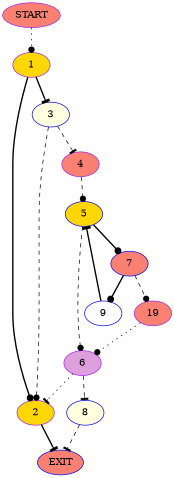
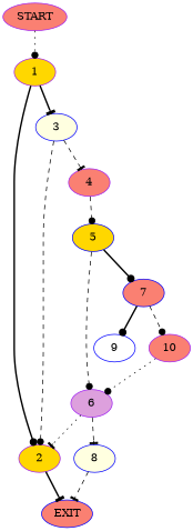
  digraph {
    node [color=purple fillcolor=salmon style=filled]
    edge [arrowhead=dot style=dashed]
    n1 [label=START]
    1 [fillcolor=gold]
    2 [fillcolor=gold]
    3 [color=blue fillcolor=lightyellow]
    n5 [color=blue label=EXIT]
    4
    5 [color=blue fillcolor=gold]
    6 [fillcolor=plum]
    7 [color=blue]
    8 [color=blue fillcolor=lightyellow]
    9 [color=blue fillcolor=white]
-   10 [label=19]
+   10
    n1 -> 1 [style=dotted]
    1 -> 2 [style=bold]
    1 -> 3 [arrowhead=tee style=bold]
    2 -> n5 [arrowhead=tee style=bold]
    3 -> 2
    3 -> 4 [arrowhead=tee]
    4 -> 5
    5 -> 6
    5 -> 7 [style=bold]
    6 -> 2 [arrowhead=tee style=dotted]
    6 -> 8 [arrowhead=tee]
    7 -> 9 [style=bold]
    7 -> 10
    8 -> n5 [arrowhead=tee]
-   9 -> 5 [arrowhead=tee style=bold]
    10 -> 6 [style=dotted]
  }
